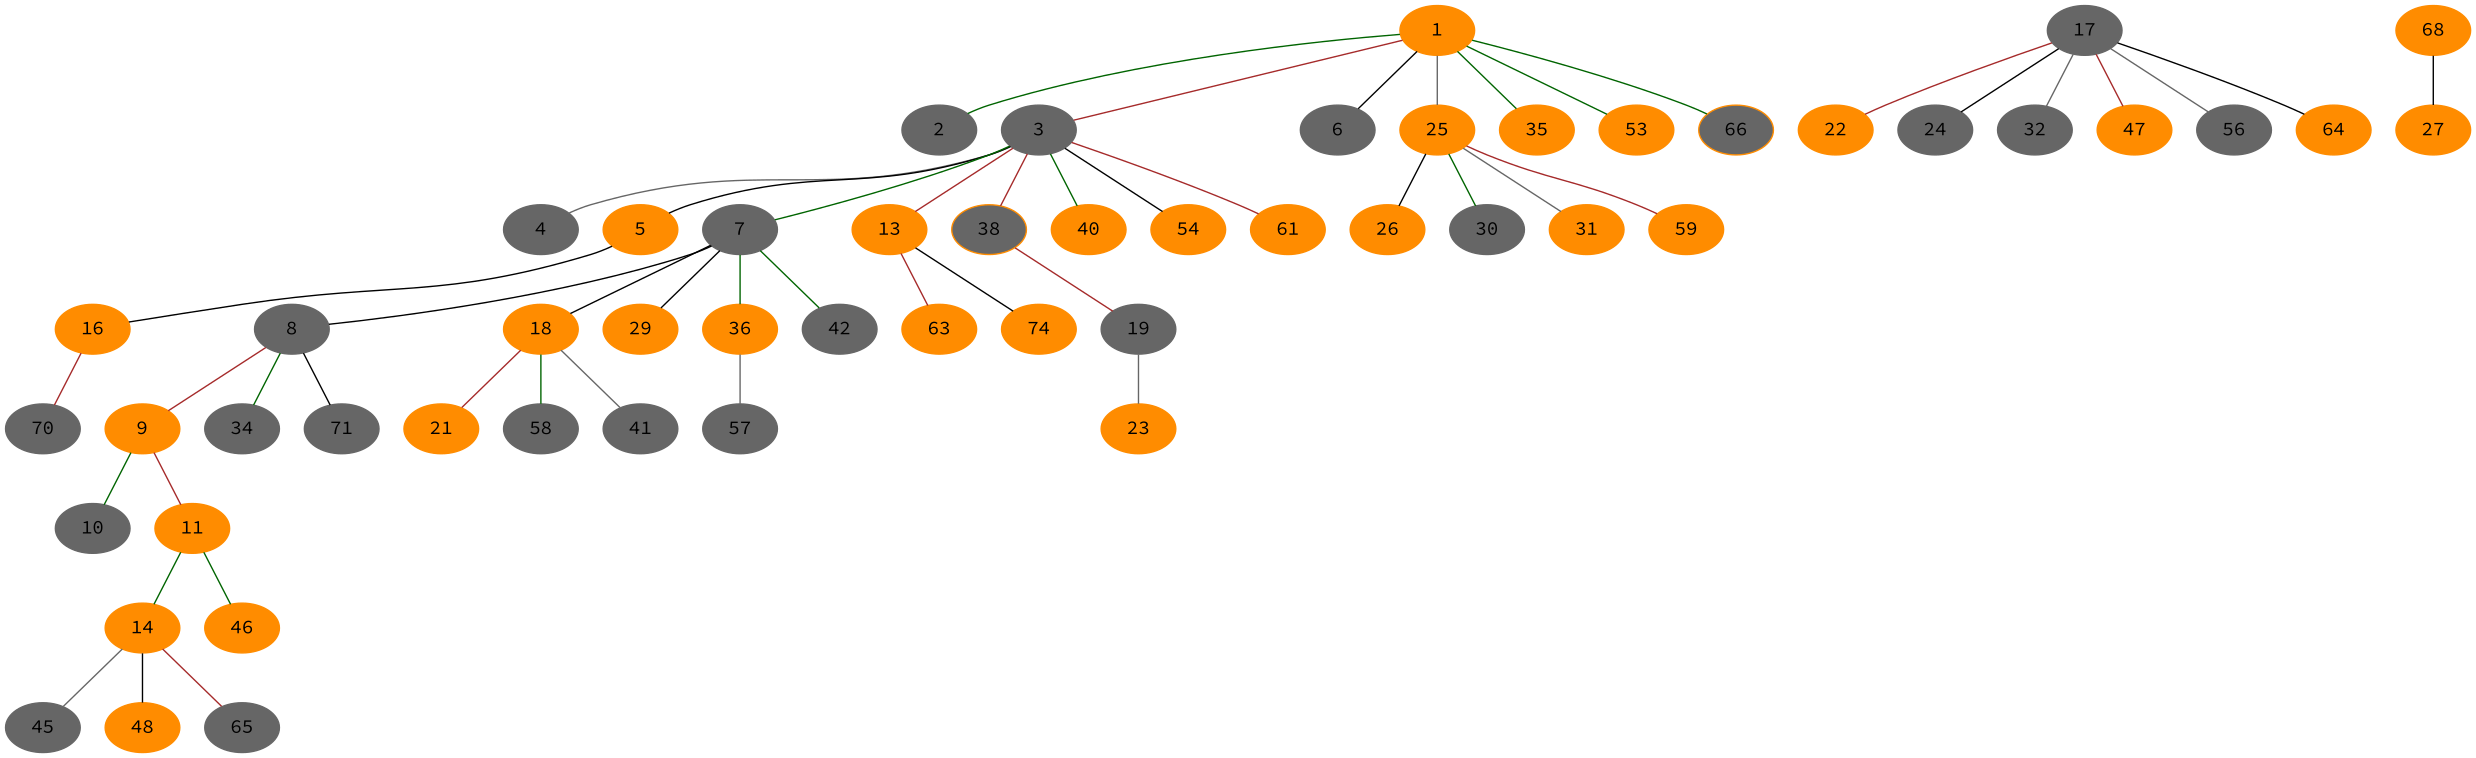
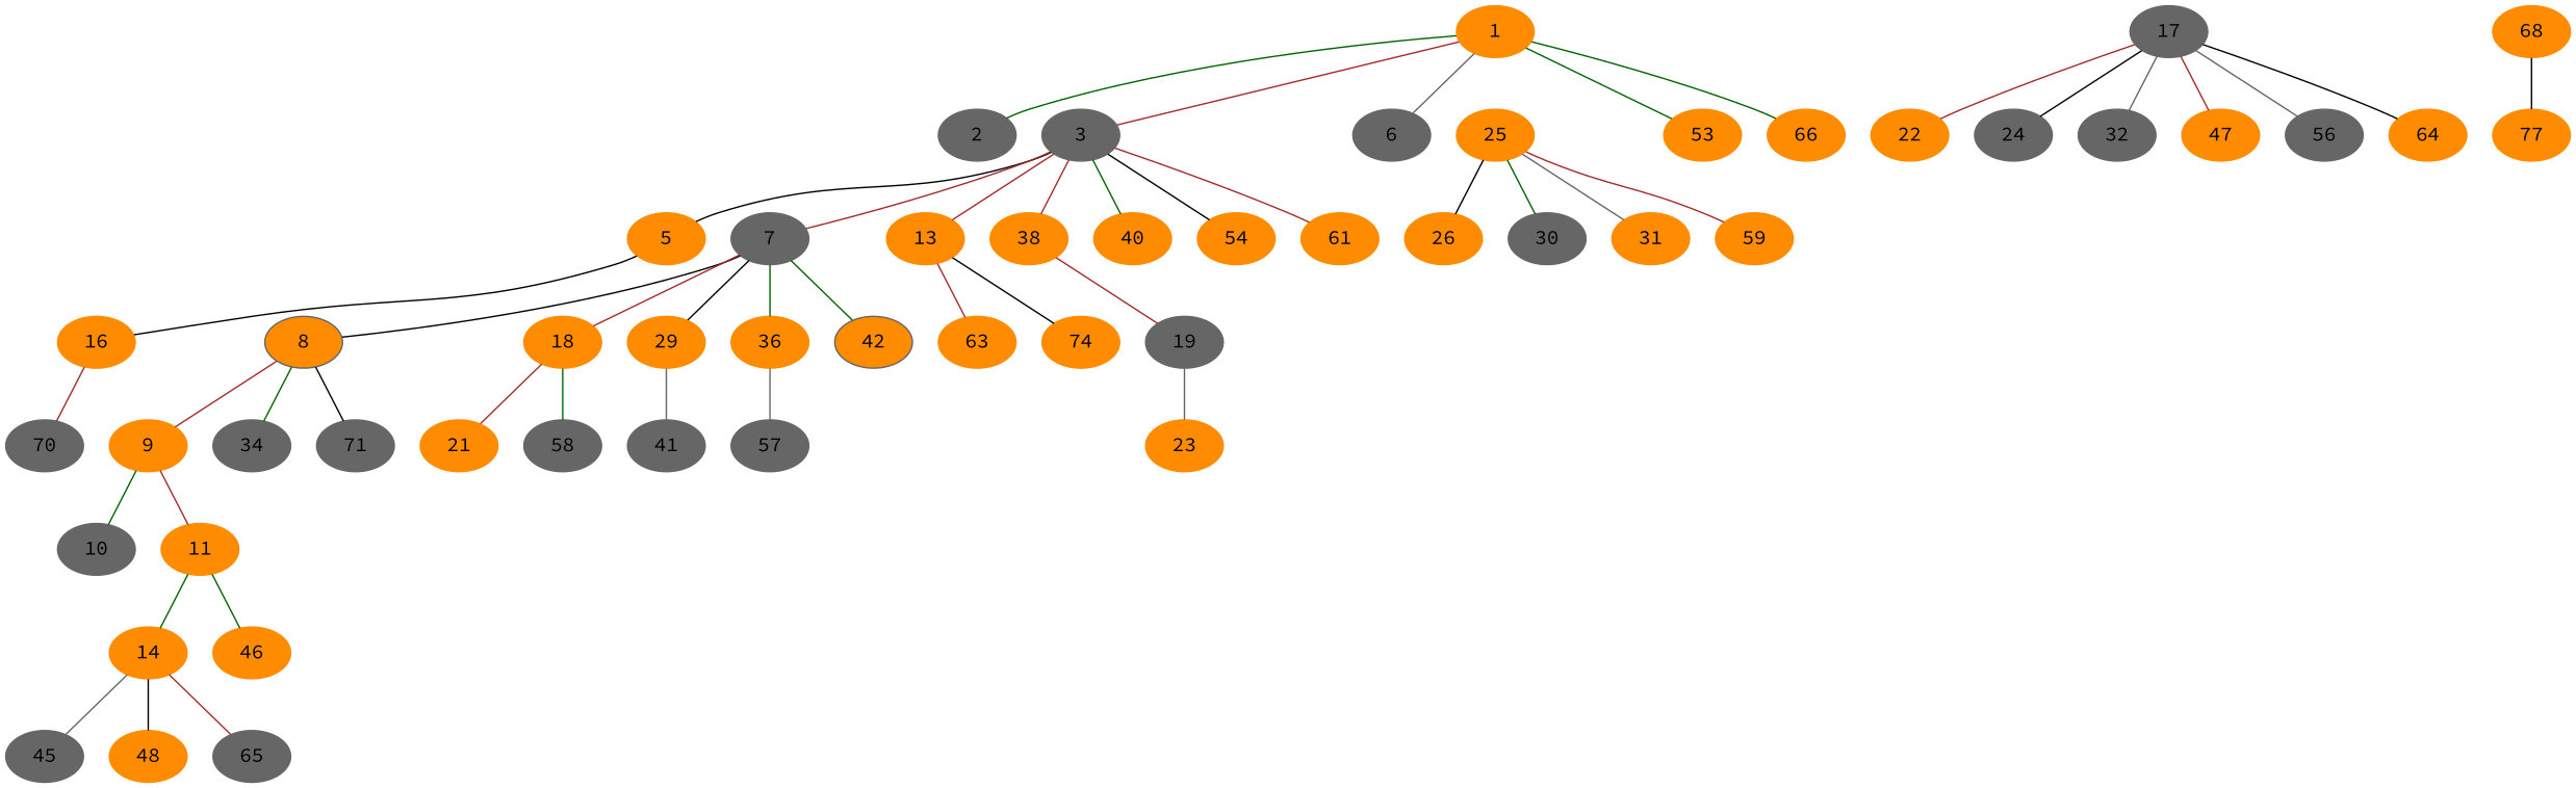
  graph {
    fontname="Source Code Pro"
    node [color=darkorange fontname="Source Code Pro" style=filled]
    edge [color=brown fontname="Source Code Pro"]
    1 [super="+55"]
    2 [color=gray40]
    3 [color=gray40 super="+37"]
    6 [color=gray40 super="+52"]
    25 [super="+44"]
-   35
    53
-   66 [fillcolor=gray40]
-   4 [color=gray40]
+   66
    5
    7 [color=gray40 super="+12"]
    13 [super="+39"]
-   38 [fillcolor=gray40]
+   38
    40 [super="+72"]
    54
    61
    26
    30 [color=gray40]
    31
    59
    16 [super="+60"]
-   8 [color=gray40 super="+15"]
+   8 [color=gray40 super="+15" fillcolor=darkorange]
    18 [super="+20"]
    29 [super="+73"]
    36 [super="+50"]
-   42 [color=gray40 super="+43"]
+   42 [color=gray40 super="+43" fillcolor=darkorange]
    63
    74
    19 [color=gray40 super="+28"]
    23
    70 [color=gray40 super="+76"]
    9 [super="+62"]
    34 [color=gray40]
    71 [color=gray40]
    17 [color=gray40 super="+33"]
    22
    24 [color=gray40 super="+69"]
    32 [color=gray40]
    47
    56 [color=gray40 super="+67"]
    64
    21
    41 [color=gray40]
    58 [color=gray40 super="+75"]
    57 [color=gray40]
    10 [color=gray40]
    11
    14 [super="+27"]
    46 [super="+51"]
    45 [color=gray40]
    48
    65 [color=gray40]
    68
-   77 [label=27]
+   77
    1 -- 2 [color=darkgreen]
    1 -- 3
-   1 -- 6 [color=black]
-   1 -- 25 [color=gray40]
-   1 -- 35 [color=darkgreen]
+   1 -- 6 [color=gray40]
    1 -- 53 [color=darkgreen]
    1 -- 66 [color=darkgreen]
-   3 -- 4 [color=gray40]
    3 -- 5 [color=black]
-   3 -- 7 [color=darkgreen]
+   3 -- 7
    3 -- 13
    3 -- 38
    3 -- 40 [color=darkgreen]
    3 -- 54 [color=black]
    3 -- 61
    25 -- 26 [color=black]
    25 -- 30 [color=darkgreen]
    25 -- 31 [color=gray40]
    25 -- 59
    5 -- 16 [color=black]
    7 -- 8 [color=black]
-   7 -- 18 [color=black]
+   7 -- 18
    7 -- 29 [color=black]
    7 -- 36 [color=darkgreen]
    7 -- 42 [color=darkgreen]
    13 -- 63
    13 -- 74 [color=black]
    38 -- 19
    16 -- 70
    8 -- 9
    8 -- 34 [color=darkgreen]
    8 -- 71 [color=black]
    18 -- 21
-   18 -- 41 [color=gray40]
+   29 -- 41 [color=gray40]
    18 -- 58 [color=darkgreen]
    36 -- 57 [color=gray40]
    19 -- 23 [color=gray40]
    9 -- 10 [color=darkgreen]
    9 -- 11
    17 -- 22
    17 -- 24 [color=black]
    17 -- 32 [color=gray40]
    17 -- 47
    17 -- 56 [color=gray40]
    17 -- 64 [color=black]
    11 -- 14 [color=darkgreen]
    11 -- 46 [color=darkgreen]
    14 -- 45 [color=gray40]
    14 -- 48 [color=black]
    14 -- 65
    68 -- 77 [color=black]
  }
